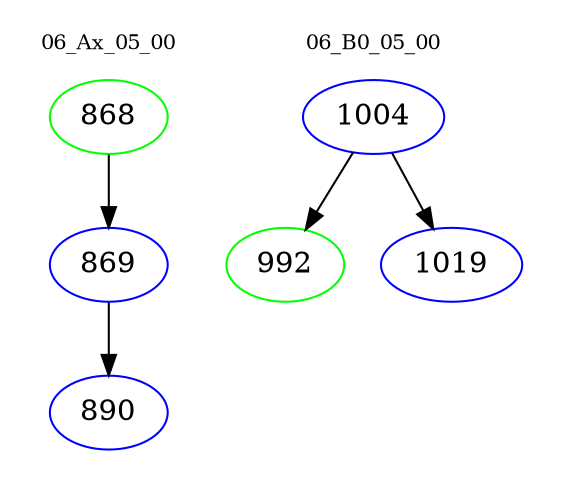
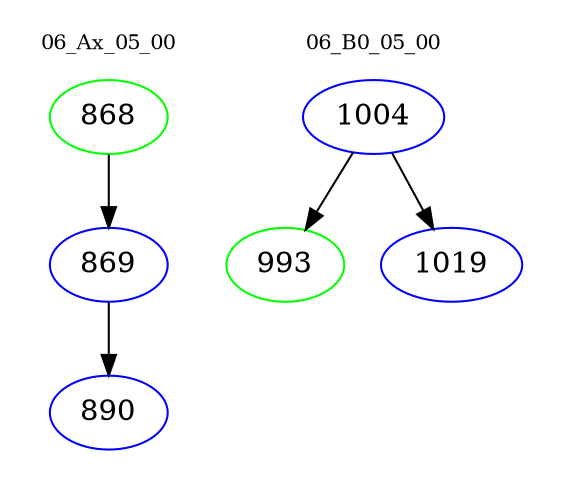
  digraph {
    node [color=blue]
    edge [color=black]
    n1 [color=green label=868]
    n2 [label=869]
    n3 [label=890]
-   n4 [color=green label=992]
+   n4 [color=green label=993]
    n5 [label=1004]
    n6 [label=1019]
    subgraph cluster_1 {
      color=white
      fontsize=10
      label="06_Ax_05_00"
      n1
      n2
      n3
    }
    subgraph cluster_2 {
      color=white
      fontsize=10
      label="06_B0_05_00"
      n4
      n5
      n6
    }
    n1 -> n2
    n2 -> n3
    n5 -> n4
    n5 -> n6
  }
